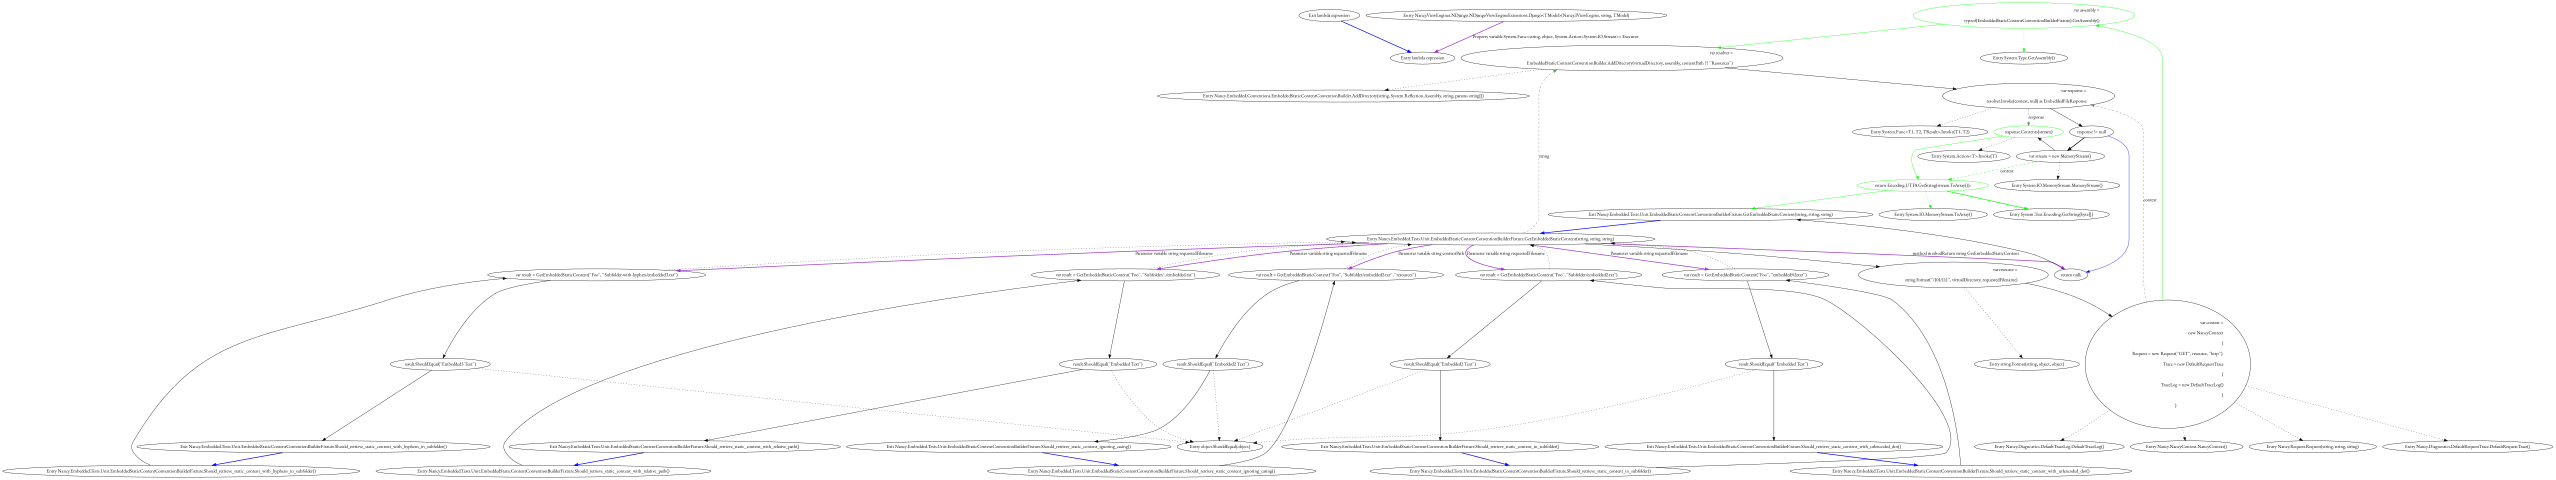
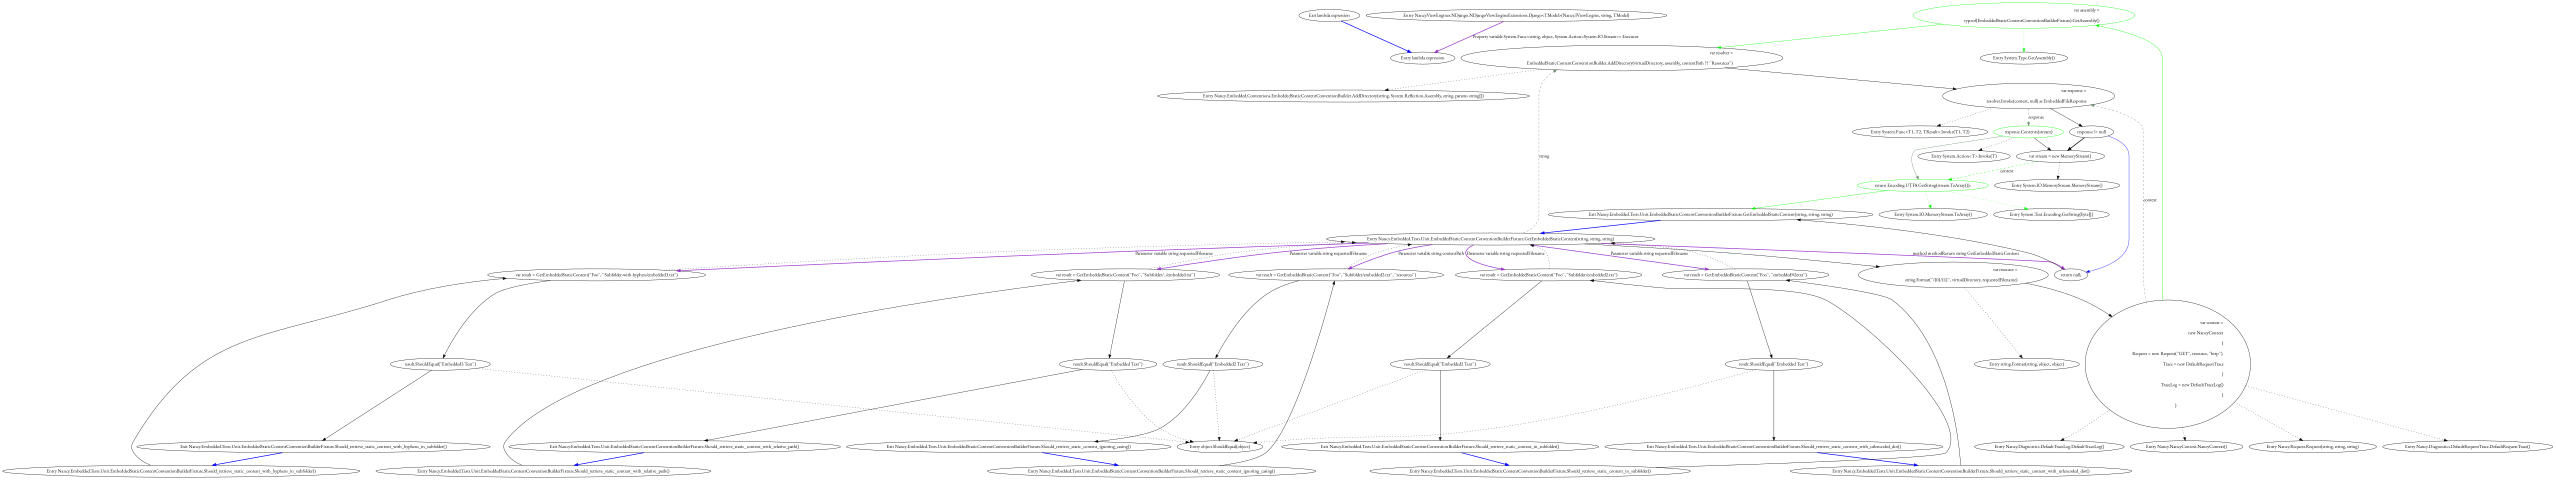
  digraph {
    fontname="EB Garamond"
    node [cluster="Nancy.Embedded.Tests.Unit.EmbeddedStaticContentConventionBuilderFixture.GetEmbeddedStaticContent(string, string, string)" fontname="EB Garamond" span="0-0"]
    edge [fontname="EB Garamond" style=solid]
    n1 [cluster="lambda expression" label="Entry lambda expression" span="14-14"]
    n2 [cluster="lambda expression" label="Exit lambda expression" span="14-14"]
    n3 [cluster="Nancy.ViewEngines.NDjango.NDjangoViewEngineExtensions.Django<TModel>(Nancy.IViewEngine, string, TModel)" label="Entry Nancy.ViewEngines.NDjango.NDjangoViewEngineExtensions.Django<TModel>(Nancy.IViewEngine, string, TModel)" span="12-12"]
    n4 [color=green community=0 label="var assembly =\r\n                typeof(EmbeddedStaticContentConventionBuilderFixture).GetAssembly()" span="85-86"]
    n5 [label="var resolver =\r\n                EmbeddedStaticContentConventionBuilder.AddDirectory(virtualDirectory, assembly, contentPath ?? ''Resources'')" span="88-89"]
    n6 [cluster="System.Type.GetAssembly()" label="Entry System.Type.GetAssembly()" span="42-42"]
    n7 [label="var response =\r\n                resolver.Invoke(context, null) as EmbeddedFileResponse" span="91-92"]
    n8 [cluster="Nancy.Embedded.Conventions.EmbeddedStaticContentConventionBuilder.AddDirectory(string, System.Reflection.Assembly, string, params string[])" label="Entry Nancy.Embedded.Conventions.EmbeddedStaticContentConventionBuilder.AddDirectory(string, System.Reflection.Assembly, string, params string[])" span="29-29"]
    n9 [label="var context =\r\n                new NancyContext\r\n                {\r\n                    Request = new Request(''GET'', resource, ''http''),\r\n                    Trace = new DefaultRequestTrace\r\n                    {\r\n                        TraceLog = new DefaultTraceLog()\r\n                    }\r\n                }" span="75-83"]
    n10 [cluster="Nancy.NancyContext.NancyContext()" label="Entry Nancy.NancyContext.NancyContext()" span="26-26"]
    n11 [cluster="Nancy.Request.Request(string, string, string)" label="Entry Nancy.Request.Request(string, string, string)" span="33-33"]
    n12 [cluster="Nancy.Diagnostics.DefaultRequestTrace.DefaultRequestTrace()" label="Entry Nancy.Diagnostics.DefaultRequestTrace.DefaultRequestTrace()" span="7-7"]
    n13 [cluster="Nancy.Diagnostics.DefaultTraceLog.DefaultTraceLog()" label="Entry Nancy.Diagnostics.DefaultTraceLog.DefaultTraceLog()" span="15-15"]
    n14 [color=green label="response.Contents(stream)" span="98-98"]
    n15 [label="response != null" span="94-94"]
    n16 [cluster="System.Func<T1, T2, TResult>.Invoke(T1, T2)" label="Entry System.Func<T1, T2, TResult>.Invoke(T1, T2)"]
    n17 [color=green community=0 label="return Encoding.UTF8.GetString(stream.ToArray());" span="99-99"]
    n18 [label="Exit Nancy.Embedded.Tests.Unit.EmbeddedStaticContentConventionBuilderFixture.GetEmbeddedStaticContent(string, string, string)" span="70-70"]
    n19 [cluster="System.IO.MemoryStream.ToArray()" label="Entry System.IO.MemoryStream.ToArray()"]
    n20 [cluster="System.Text.Encoding.GetString(byte[])" label="Entry System.Text.Encoding.GetString(byte[])"]
    n21 [label="Entry Nancy.Embedded.Tests.Unit.EmbeddedStaticContentConventionBuilderFixture.GetEmbeddedStaticContent(string, string, string)" span="70-70"]
    n22 [cluster="System.Action<T>.Invoke(T)" label="Entry System.Action<T>.Invoke(T)"]
    n23 [label="var stream = new MemoryStream()" span="96-96"]
    n24 [cluster="System.IO.MemoryStream.MemoryStream()" label="Entry System.IO.MemoryStream.MemoryStream()"]
    n25 [label="var resource =\r\n                string.Format(''/{0}/{1}'', virtualDirectory, requestedFilename)" span="72-73"]
    n26 [label="return null;" span="103-103"]
    n27 [cluster="Nancy.Embedded.Tests.Unit.EmbeddedStaticContentConventionBuilderFixture.Should_retrieve_static_content_with_urlencoded_dot()" label="var result = GetEmbeddedStaticContent(''Foo'', ''embedded%2etxt'')" span="20-20"]
    n28 [cluster="Nancy.Embedded.Tests.Unit.EmbeddedStaticContentConventionBuilderFixture.Should_retrieve_static_content_in_subfolder()" label="var result = GetEmbeddedStaticContent(''Foo'', ''Subfolder/embedded2.txt'')" span="31-31"]
    n29 [cluster="Nancy.Embedded.Tests.Unit.EmbeddedStaticContentConventionBuilderFixture.Should_retrieve_static_content_with_hyphens_in_subfolder()" label="var result = GetEmbeddedStaticContent(''Foo'', ''Subfolder-with-hyphen/embedded3.txt'')" span="42-42"]
    n30 [cluster="Nancy.Embedded.Tests.Unit.EmbeddedStaticContentConventionBuilderFixture.Should_retrieve_static_content_with_relative_path()" label="var result = GetEmbeddedStaticContent(''Foo'', ''Subfolder/../embedded.txt'')" span="53-53"]
    n31 [cluster="Nancy.Embedded.Tests.Unit.EmbeddedStaticContentConventionBuilderFixture.Should_retrieve_static_content_ignoring_casing()" label="var result = GetEmbeddedStaticContent(''Foo'', ''Subfolder/embedded2.txt'', ''resources'')" span="64-64"]
    n32 [cluster="string.Format(string, object, object)" label="Entry string.Format(string, object, object)"]
    n33 [cluster="Nancy.Embedded.Tests.Unit.EmbeddedStaticContentConventionBuilderFixture.Should_retrieve_static_content_with_urlencoded_dot()" label="result.ShouldEqual(''Embedded Text'')" span="23-23"]
    n34 [cluster="Nancy.Embedded.Tests.Unit.EmbeddedStaticContentConventionBuilderFixture.Should_retrieve_static_content_in_subfolder()" label="result.ShouldEqual(''Embedded2 Text'')" span="34-34"]
    n35 [cluster="Nancy.Embedded.Tests.Unit.EmbeddedStaticContentConventionBuilderFixture.Should_retrieve_static_content_with_hyphens_in_subfolder()" label="result.ShouldEqual(''Embedded3 Text'')" span="45-45"]
    n36 [cluster="Nancy.Embedded.Tests.Unit.EmbeddedStaticContentConventionBuilderFixture.Should_retrieve_static_content_with_relative_path()" label="result.ShouldEqual(''Embedded Text'')" span="56-56"]
    n37 [cluster="Nancy.Embedded.Tests.Unit.EmbeddedStaticContentConventionBuilderFixture.Should_retrieve_static_content_ignoring_casing()" label="result.ShouldEqual(''Embedded2 Text'')" span="67-67"]
    n38 [cluster="Nancy.Embedded.Tests.Unit.EmbeddedStaticContentConventionBuilderFixture.Should_retrieve_static_content_with_urlencoded_dot()" label="Exit Nancy.Embedded.Tests.Unit.EmbeddedStaticContentConventionBuilderFixture.Should_retrieve_static_content_with_urlencoded_dot()" span="16-16"]
    n39 [cluster="object.ShouldEqual(object)" label="Entry object.ShouldEqual(object)" span="106-106"]
    n40 [cluster="Nancy.Embedded.Tests.Unit.EmbeddedStaticContentConventionBuilderFixture.Should_retrieve_static_content_in_subfolder()" label="Exit Nancy.Embedded.Tests.Unit.EmbeddedStaticContentConventionBuilderFixture.Should_retrieve_static_content_in_subfolder()" span="27-27"]
    n41 [cluster="Nancy.Embedded.Tests.Unit.EmbeddedStaticContentConventionBuilderFixture.Should_retrieve_static_content_with_hyphens_in_subfolder()" label="Exit Nancy.Embedded.Tests.Unit.EmbeddedStaticContentConventionBuilderFixture.Should_retrieve_static_content_with_hyphens_in_subfolder()" span="38-38"]
    n42 [cluster="Nancy.Embedded.Tests.Unit.EmbeddedStaticContentConventionBuilderFixture.Should_retrieve_static_content_with_relative_path()" label="Exit Nancy.Embedded.Tests.Unit.EmbeddedStaticContentConventionBuilderFixture.Should_retrieve_static_content_with_relative_path()" span="49-49"]
    n43 [cluster="Nancy.Embedded.Tests.Unit.EmbeddedStaticContentConventionBuilderFixture.Should_retrieve_static_content_ignoring_casing()" label="Exit Nancy.Embedded.Tests.Unit.EmbeddedStaticContentConventionBuilderFixture.Should_retrieve_static_content_ignoring_casing()" span="60-60"]
    n44 [cluster="Nancy.Embedded.Tests.Unit.EmbeddedStaticContentConventionBuilderFixture.Should_retrieve_static_content_with_urlencoded_dot()" label="Entry Nancy.Embedded.Tests.Unit.EmbeddedStaticContentConventionBuilderFixture.Should_retrieve_static_content_with_urlencoded_dot()" span="16-16"]
    n45 [cluster="Nancy.Embedded.Tests.Unit.EmbeddedStaticContentConventionBuilderFixture.Should_retrieve_static_content_in_subfolder()" label="Entry Nancy.Embedded.Tests.Unit.EmbeddedStaticContentConventionBuilderFixture.Should_retrieve_static_content_in_subfolder()" span="27-27"]
    n46 [cluster="Nancy.Embedded.Tests.Unit.EmbeddedStaticContentConventionBuilderFixture.Should_retrieve_static_content_with_hyphens_in_subfolder()" label="Entry Nancy.Embedded.Tests.Unit.EmbeddedStaticContentConventionBuilderFixture.Should_retrieve_static_content_with_hyphens_in_subfolder()" span="38-38"]
    n47 [cluster="Nancy.Embedded.Tests.Unit.EmbeddedStaticContentConventionBuilderFixture.Should_retrieve_static_content_with_relative_path()" label="Entry Nancy.Embedded.Tests.Unit.EmbeddedStaticContentConventionBuilderFixture.Should_retrieve_static_content_with_relative_path()" span="49-49"]
    n48 [cluster="Nancy.Embedded.Tests.Unit.EmbeddedStaticContentConventionBuilderFixture.Should_retrieve_static_content_ignoring_casing()" label="Entry Nancy.Embedded.Tests.Unit.EmbeddedStaticContentConventionBuilderFixture.Should_retrieve_static_content_ignoring_casing()" span="60-60"]
    n2 -> n1 [color=blue style=bold]
    n3 -> n1 [color=darkorchid label="Property variable System.Func<string, object, System.Action<System.IO.Stream>> Executor" style=bold]
    n4 -> n5 [color=green]
    n4 -> n6 [color=green style=dotted]
    n5 -> n7
    n5 -> n8 [style=dotted]
    n7 -> n14 [color=darkseagreen4 label=response style=dashed]
    n7 -> n15
    n7 -> n16 [style=dotted]
    n9 -> n4 [color=green]
    n9 -> n7 [color=darkseagreen4 label=context style=dashed]
    n9 -> n10 [style=dotted]
    n9 -> n11 [style=dotted]
    n9 -> n12 [style=dotted]
    n9 -> n13 [style=dotted]
-   n14 -> n17 [color=green]
+   n14 -> n17 [color=darkseagreen4]
    n14 -> n22 [style=dotted]
    n15 -> n23 [style=bold]
    n15 -> n26 [color=blue]
    n17 -> n18 [color=green]
    n17 -> n19 [color=green style=dotted]
-   n17 -> n20 [color=green style=bold]
+   n17 -> n20 [color=green style=dotted]
    n18 -> n21 [color=blue style=bold]
    n21 -> n5 [color=darkseagreen4 label=string style=dashed]
    n21 -> n25
    n21 -> n26 [color=darkorchid label="method methodReturn string GetEmbeddedStaticContent" style=bold]
    n21 -> n27 [color=darkorchid label="Parameter variable string requestedFilename" style=bold]
    n21 -> n28 [color=darkorchid label="Parameter variable string requestedFilename" style=bold]
    n21 -> n29 [color=darkorchid label="Parameter variable string requestedFilename" style=bold]
    n21 -> n30 [color=darkorchid label="Parameter variable string requestedFilename" style=bold]
    n21 -> n31 [color=darkorchid label="Parameter variable string contentPath" style=bold]
-   n23 -> n14
+   n14 -> n23
    n23 -> n17 [color=green label=context style=dashed]
    n23 -> n24 [style=dotted]
    n25 -> n9
    n25 -> n32 [style=dotted]
    n26 -> n18
    n27 -> n21 [style=dotted]
    n27 -> n33
    n28 -> n21 [style=dotted]
    n28 -> n34
    n29 -> n21 [style=dotted]
    n29 -> n35
    n30 -> n21 [style=dotted]
    n30 -> n36
    n31 -> n21 [style=dotted]
    n31 -> n37
    n33 -> n38
    n33 -> n39 [style=dotted]
    n34 -> n39 [style=dotted]
    n34 -> n40
    n35 -> n39 [style=dotted]
    n35 -> n41
    n36 -> n39 [style=dotted]
    n36 -> n42
    n37 -> n39 [style=dotted]
    n37 -> n43
    n38 -> n44 [color=blue style=bold]
    n40 -> n45 [color=blue style=bold]
    n41 -> n46 [color=blue style=bold]
    n42 -> n47 [color=blue style=bold]
    n43 -> n48 [color=blue style=bold]
    n44 -> n27
    n45 -> n28
    n46 -> n29
    n47 -> n30
    n48 -> n31
  }
